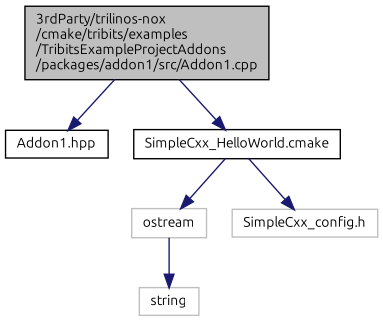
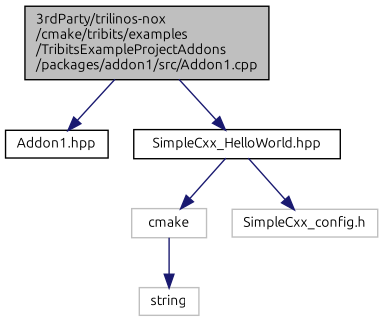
  digraph {
    fontname=Ubuntu
    node [color=black fillcolor=white fontname=Ubuntu fontsize=10 shape=record style=filled]
    edge [color=midnightblue fontname=Ubuntu fontsize=10 labelfontname=Helvetica labelfontsize=10 style=solid]
    n1 [fillcolor=grey75 fontcolor=black height=0.2 label="3rdParty/trilinos-nox\l/cmake/tribits/examples\l/TribitsExampleProjectAddons\l/packages/addon1/src/Addon1.cpp" width=0.4]
    n2 [height=0.2 label="Addon1.hpp" width=0.4]
-   n3 [height=0.2 label="SimpleCxx_HelloWorld.cmake" width=0.4]
-   n4 [color=grey75 height=0.2 label=ostream width=0.4]
+   n3 [height=0.2 label="SimpleCxx_HelloWorld.hpp" width=0.4]
+   n4 [color=grey75 height=0.2 label=cmake width=0.4]
    n5 [color=grey75 height=0.2 label="SimpleCxx_config.h" width=0.4]
    n6 [color=grey75 height=0.2 label=string width=0.4]
    n1 -> n2
    n1 -> n3
    n3 -> n4
    n3 -> n5
    n4 -> n6
  }
